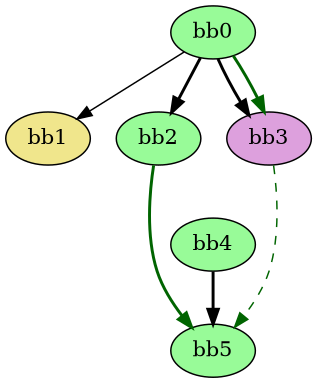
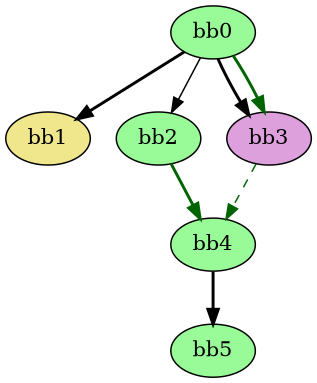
  digraph {
    node [fillcolor=palegreen style=filled]
    edge [color=black style=bold]
    n1 [label="bb0\l"]
    n2 [fillcolor=khaki label="bb1\l"]
    n3 [label="bb2\l"]
    n4 [fillcolor=plum label="bb3\l"]
    n5 [label="bb4\l"]
    n6 [label="bb5\l"]
-   n1 -> n2 [style=solid]
-   n1 -> n3
+   n1 -> n2
+   n1 -> n3 [style=solid]
    n1 -> n4
    n1 -> n4 [color=darkgreen]
-   n3 -> n6 [color=darkgreen]
-   n4 -> n6 [color=darkgreen style=dashed]
+   n3 -> n5 [color=darkgreen]
+   n4 -> n5 [color=darkgreen style=dashed]
    n5 -> n6
  }
